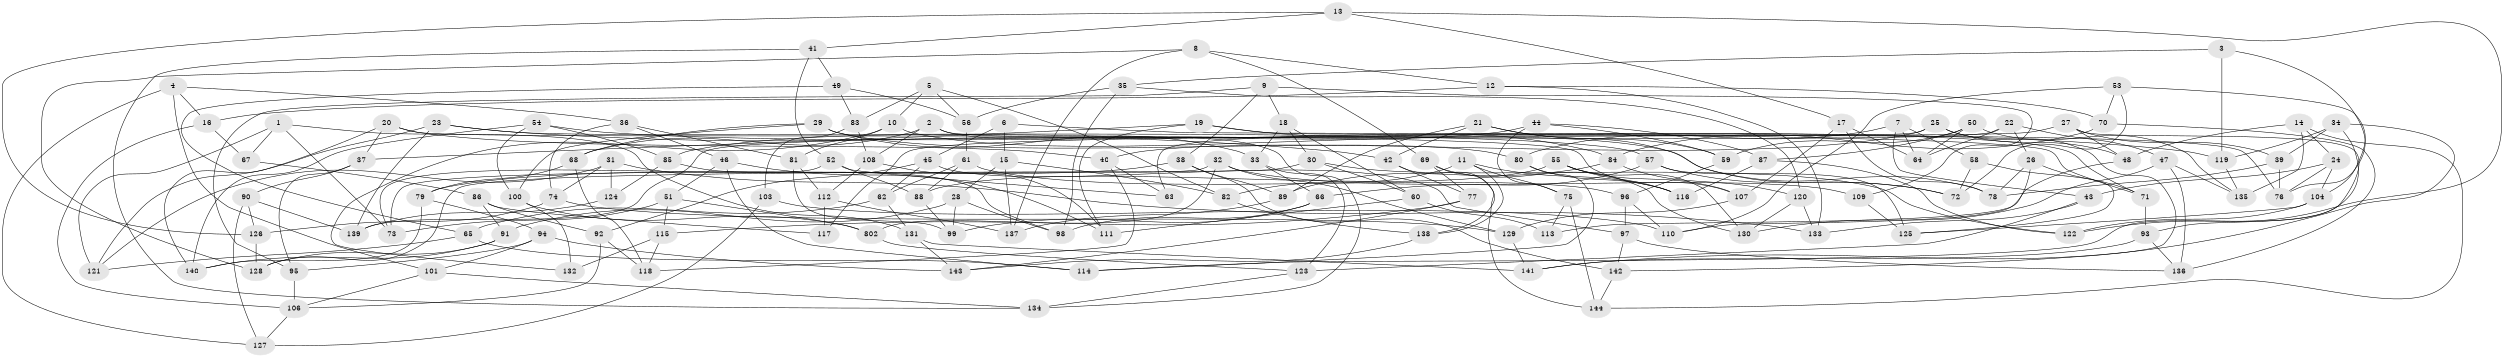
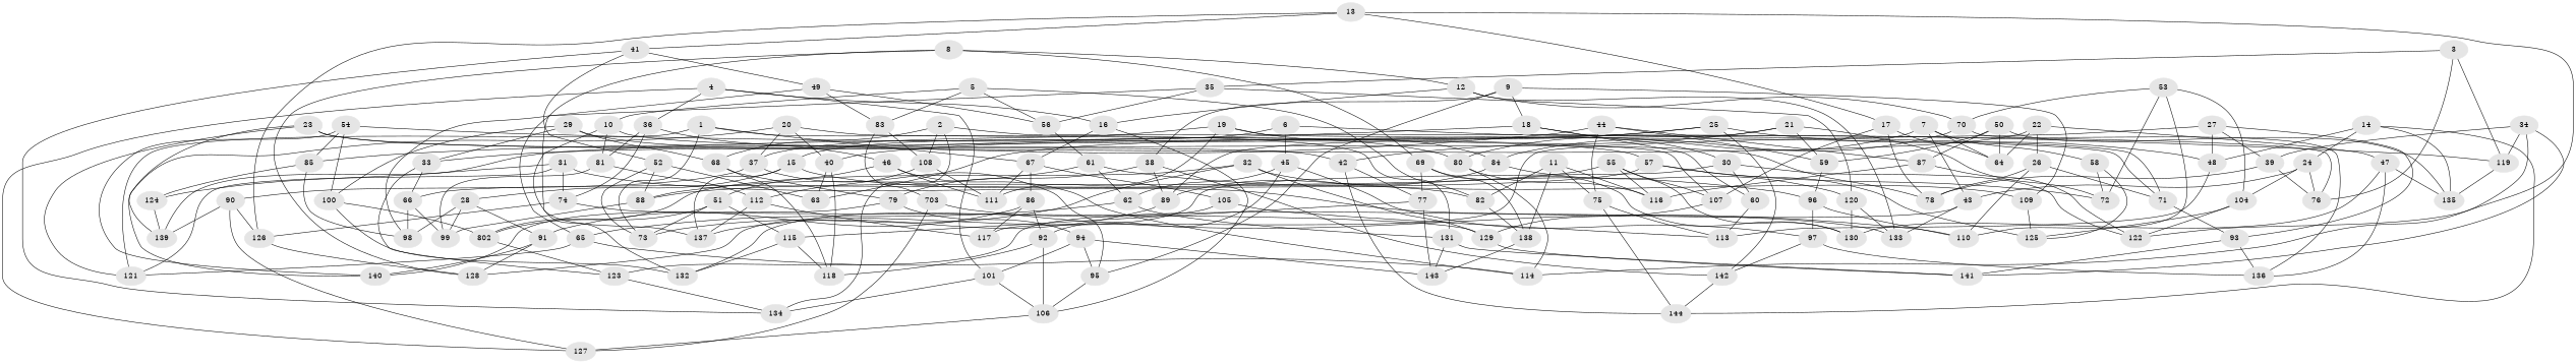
  graph {
    node [color=gray90 style=filled]
    1
    67
    73
    121
    131
    86
+   105
    141
    143
    2
    68
    76
    108
    134
    79
    118
    111
    112
    3
    35
    119
    56
    98
    120
    135
    124
    139
    4
    16
    36
    101
    127
    106
    81
    74
    46
    5
    10
    82
    83
    78
    132
    61
    138
-   103
+   103 [label=703]
    6
    15
    45
    71
    137
    28
    62
    92
    97
    93
    7
    43
    58
    64
    80
    133
    123
    72
    125
    116
    114
    8
    12
    69
    128
    70
    77
    130
    9
    18
    38
    95
    109
    30
    33
    60
    89
    142
    99
    11
    75
    144
    113
    84
    136
    13
    17
    41
    122
    126
    107
    49
    52
    14
    24
    48
    104
    91
    129
    66
    19
    37
    90
    20
    40
    140
    63
    21
    42
    59
    96
    22
    26
    47
    110
    23
    57
    25
    27
    39
    117
    29
    100
    n129 [label=802]
    31
    32
    34
    51
    94
    65
    88
    115
    44
    85
    87
    50
    53
    54
    55
    1 -- 67
    1 -- 73
    1 -- 121
    1 -- 131
    67 -- 86
+   67 -- 105
    131 -- 141
    131 -- 143
    86 -- 92
    86 -- 91
    86 -- 117
+   105 -- 132
+   105 -- 113
    2 -- 68
    2 -- 76
    2 -- 108
    2 -- 134
    68 -- 79
    68 -- 118
    108 -- 111
    108 -- 112
    79 -- 140
    79 -- 94
    112 -- 137
    112 -- 117
    3 -- 76
    3 -- 35
    3 -- 119
    35 -- 56
    35 -- 98
    35 -- 120
    119 -- 135
    56 -- 61
    120 -- 133
    120 -- 130
    124 -- 139
    4 -- 16
    4 -- 36
    4 -- 101
    4 -- 127
    16 -- 67
    16 -- 106
    36 -- 81
    36 -- 74
    36 -- 46
    101 -- 134
    101 -- 106
    106 -- 127
    81 -- 112
    81 -- 99
    74 -- 126
    74 -- 129
    46 -- 111
    46 -- 114
    46 -- 51
    5 -- 56
    5 -- 10
    5 -- 82
    5 -- 83
    10 -- 81
    10 -- 78
    10 -- 132
    82 -- 138
    83 -- 108
    83 -- 103
    61 -- 62
    61 -- 96
    61 -- 88
    138 -- 143
    103 -- 127
    103 -- 110
    6 -- 15
    6 -- 45
    6 -- 71
    15 -- 82
    15 -- 137
    15 -- 28
    45 -- 62
    45 -- 92
    45 -- 97
    71 -- 93
    28 -- 98
    28 -- 99
    28 -- 91
    62 -- 131
    62 -- 65
    92 -- 118
    92 -- 106
    97 -- 142
    97 -- 136
    93 -- 141
    93 -- 136
    7 -- 43
    7 -- 58
    7 -- 64
    7 -- 80
    43 -- 133
    43 -- 123
    58 -- 72
    58 -- 125
    80 -- 116
    80 -- 114
    123 -- 134
    8 -- 137
    8 -- 12
    8 -- 69
    8 -- 128
    12 -- 16
    12 -- 133
    12 -- 70
    69 -- 138
    69 -- 77
    69 -- 130
    70 -- 84
    70 -- 136
    77 -- 143
    77 -- 115
    9 -- 18
    9 -- 38
    9 -- 95
    9 -- 109
    18 -- 30
    18 -- 33
    18 -- 60
    38 -- 79
    38 -- 89
    38 -- 142
    95 -- 106
    109 -- 125
    30 -- 128
    30 -- 60
    30 -- 122
    33 -- 123
    33 -- 66
-   60 -- 111
+   67 -- 111
    60 -- 113
    89 -- 137
    142 -- 144
    11 -- 82
    11 -- 138
    11 -- 116
    11 -- 75
    75 -- 144
    75 -- 113
    84 -- 120
    84 -- 89
    13 -- 17
    13 -- 41
    13 -- 122
    13 -- 126
    17 -- 78
    17 -- 64
    17 -- 107
    41 -- 134
    41 -- 49
    41 -- 52
    126 -- 128
    107 -- 129
    49 -- 56
    49 -- 83
    49 -- 65
    52 -- 73
    52 -- 63
    52 -- 88
    14 -- 135
    14 -- 144
    14 -- 24
    14 -- 48
    24 -- 76
    24 -- 43
    24 -- 104
    48 -- 113
    104 -- 125
    104 -- 122
    91 -- 128
    91 -- 140
    129 -- 141
    66 -- 98
    66 -- 99
    19 -- 111
    19 -- 71
    19 -- 84
    19 -- 37
    37 -- 95
    37 -- 90
    90 -- 139
    90 -- 127
    90 -- 126
    20 -- 107
    20 -- 37
    20 -- 40
    20 -- 140
    40 -- 118
    40 -- 63
    21 -- 72
    21 -- 89
    21 -- 42
    21 -- 59
    42 -- 77
    42 -- 144
    59 -- 96
    96 -- 97
    96 -- 110
    22 -- 139
    22 -- 64
    22 -- 26
    22 -- 47
    26 -- 78
    26 -- 71
    26 -- 110
    47 -- 135
    47 -- 130
    47 -- 136
    23 -- 121
    23 -- 139
    23 -- 42
    23 -- 57
    57 -- 72
    57 -- 125
    57 -- 66
    25 -- 142
    25 -- 48
    25 -- 40
    25 -- 63
    27 -- 93
    27 -- 48
    27 -- 39
    27 -- 117
    39 -- 76
    39 -- 78
    29 -- 68
    29 -- 80
    29 -- 33
    29 -- 100
    100 -- 132
    100 -- n129
    n129 -- 123
    31 -- 121
    31 -- 124
    31 -- 74
    31 -- 133
    32 -- 73
    32 -- 109
    32 -- 129
    32 -- n129
    34 -- 141
    34 -- 119
    34 -- 114
    34 -- 39
    51 -- 73
    51 -- n129
    51 -- 115
    94 -- 143
    94 -- 101
    94 -- 95
    65 -- 121
    65 -- 114
    88 -- 99
    115 -- 118
    115 -- 132
    44 -- 75
    44 -- 59
    44 -- 85
    44 -- 87
    85 -- 98
    85 -- 124
    87 -- 116
    87 -- 122
    50 -- 135
    50 -- 64
    50 -- 59
    50 -- 87
    53 -- 72
    53 -- 70
    53 -- 104
    53 -- 110
    54 -- 119
    54 -- 140
    54 -- 100
    54 -- 85
    55 -- 116
    55 -- 130
    55 -- 107
    55 -- 88
  }
